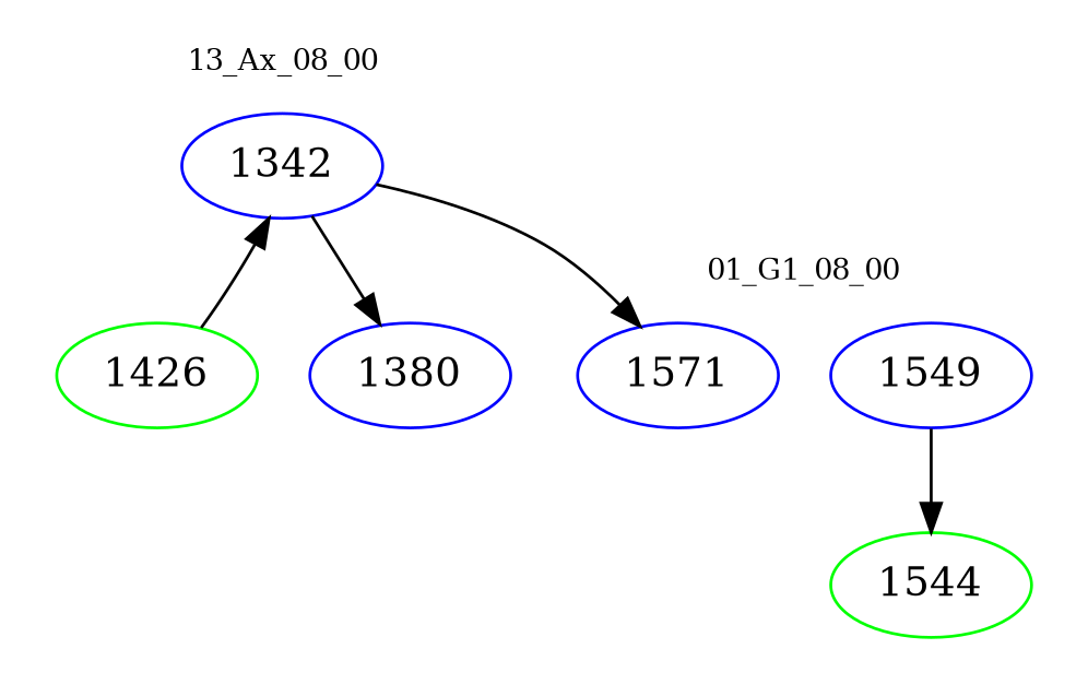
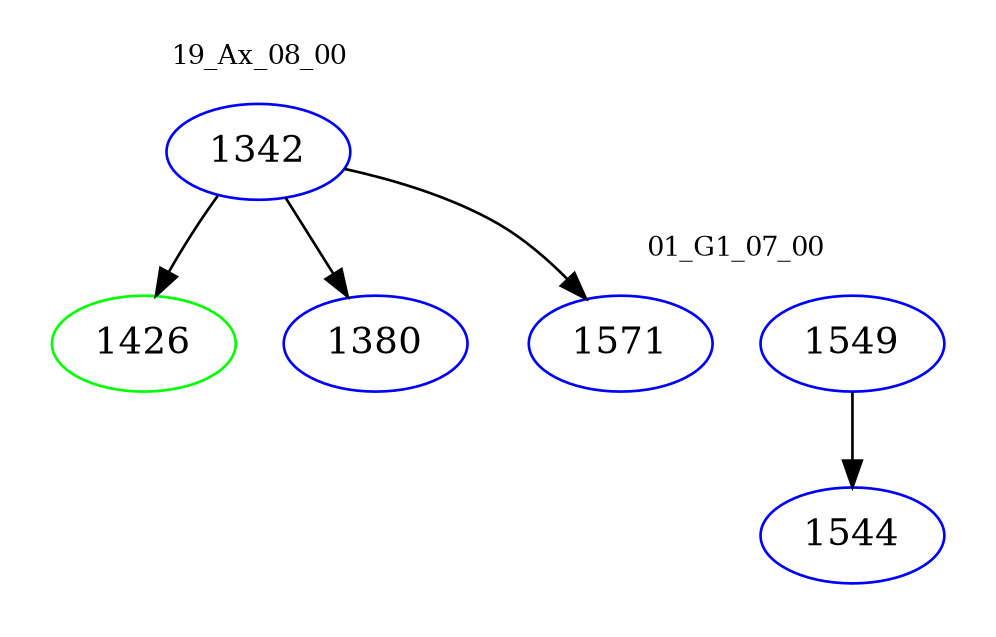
  digraph {
    node [color=blue]
    edge [color=black]
    n1 [label=1342]
    n2 [color=green label=1426]
    n3 [label=1380]
    n4 [label=1549]
-   n5 [color=green label=1544]
+   n5 [label=1544]
    n6 [label=1571]
    subgraph cluster_1 {
      color=white
      fontsize=10
-     label="13_Ax_08_00"
+     label="19_Ax_08_00"
      n1
      n2
      n3
    }
    subgraph cluster_2 {
      color=white
      fontsize=10
-     label="01_G1_08_00"
+     label="01_G1_07_00"
      n4
      n5
      n6
    }
-   n2 -> n1
+   n1 -> n2
    n1 -> n3
    n1 -> n6
    n4 -> n5
  }
